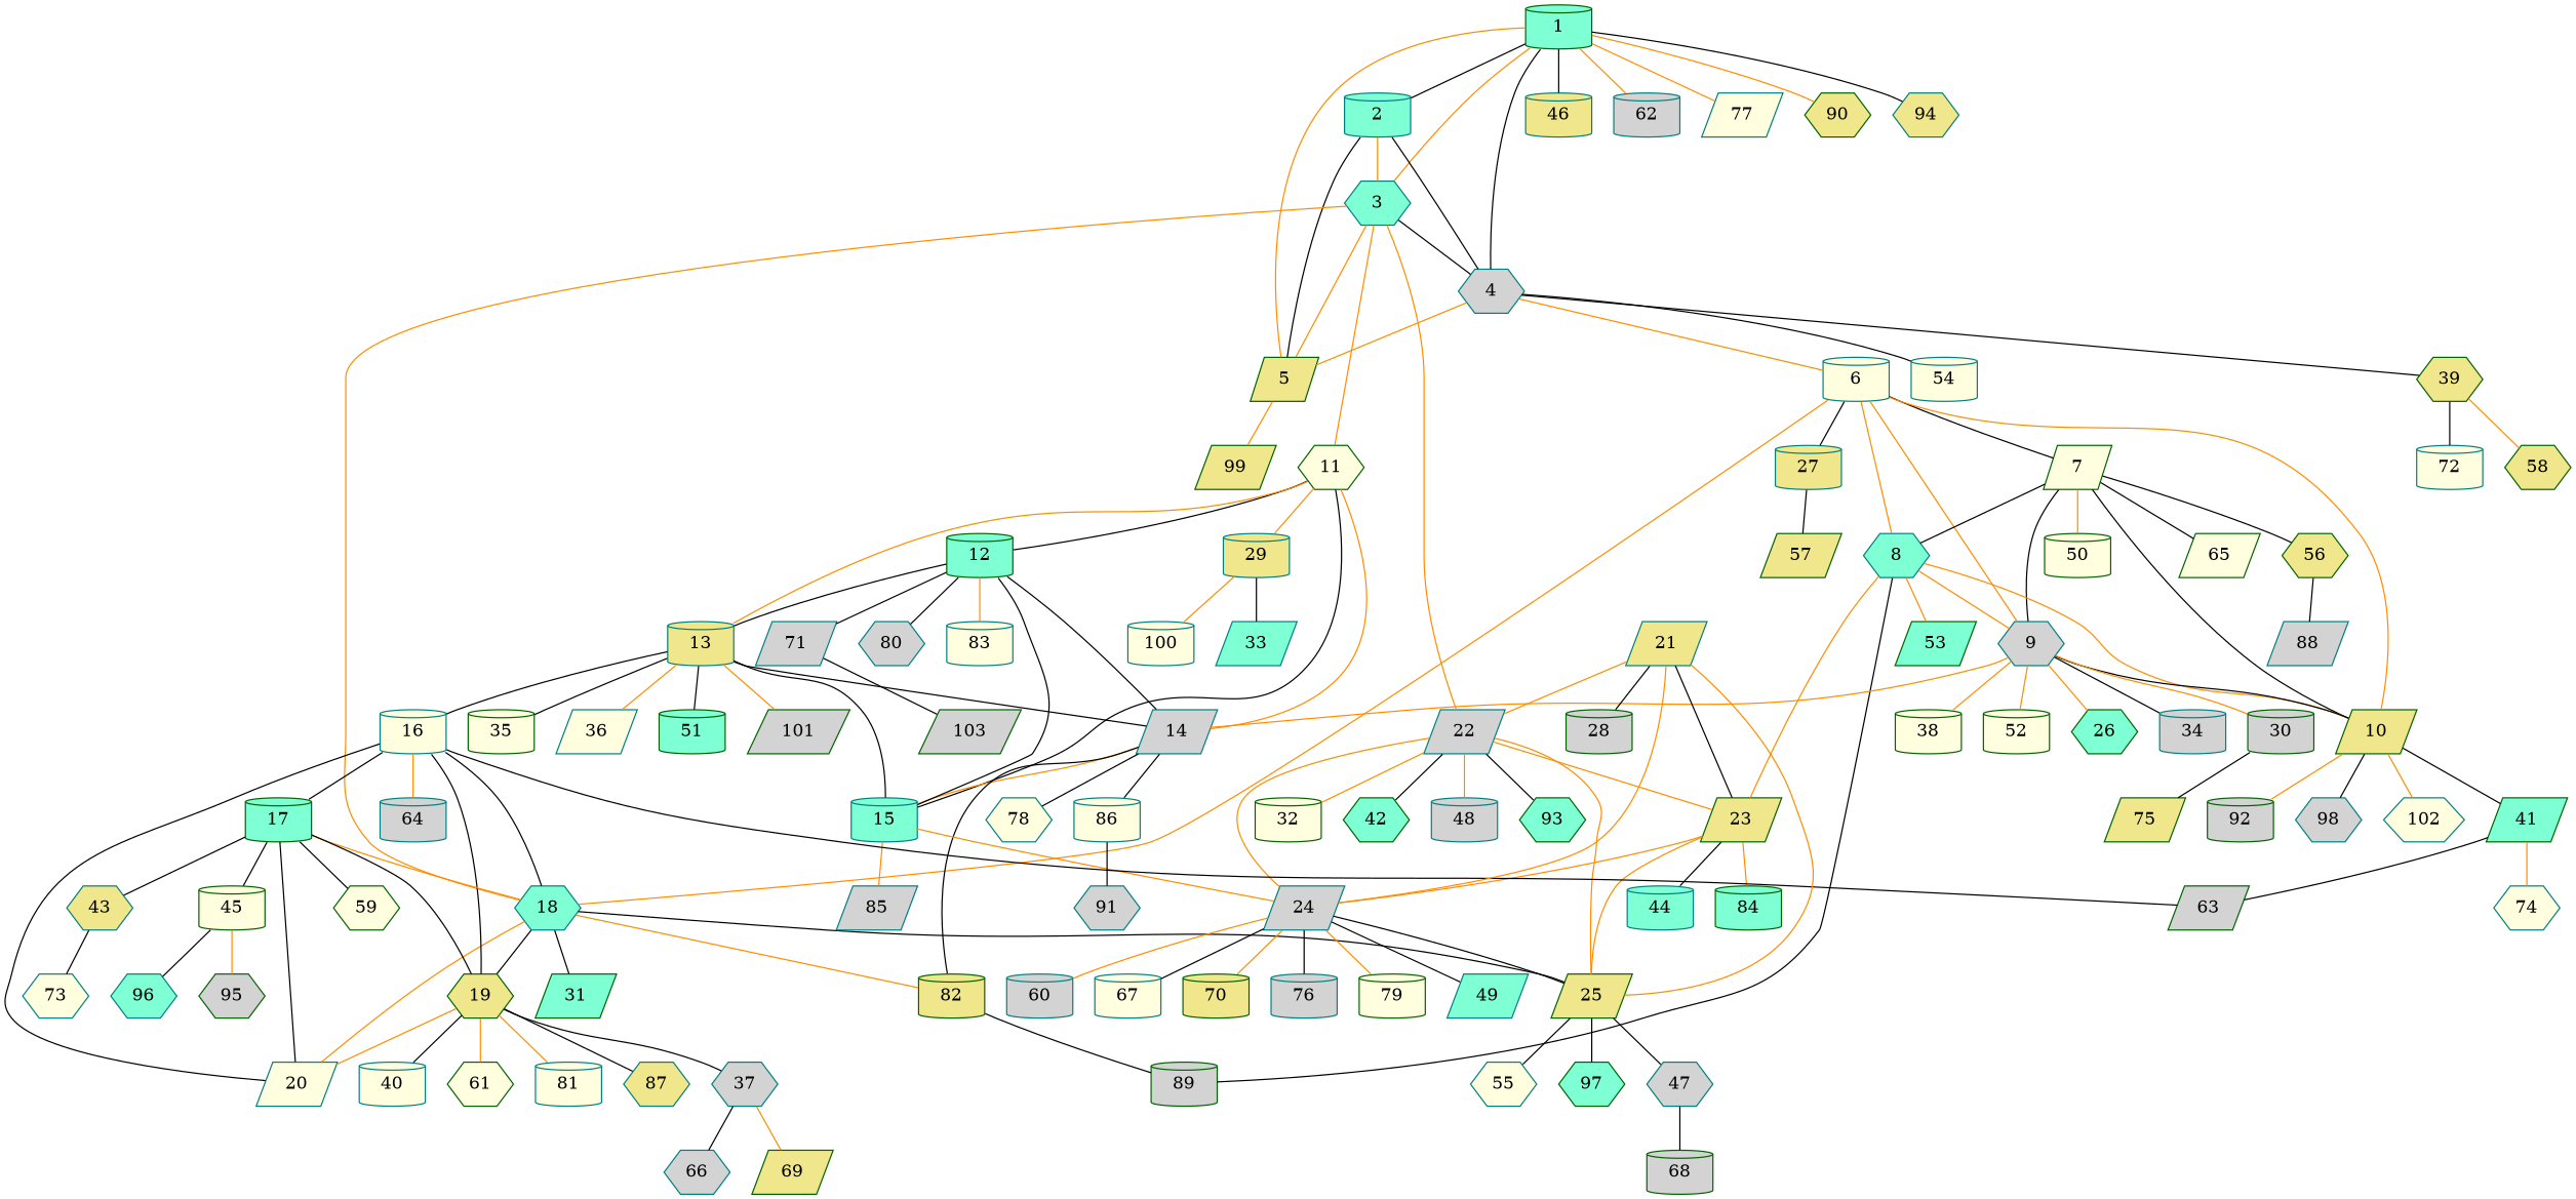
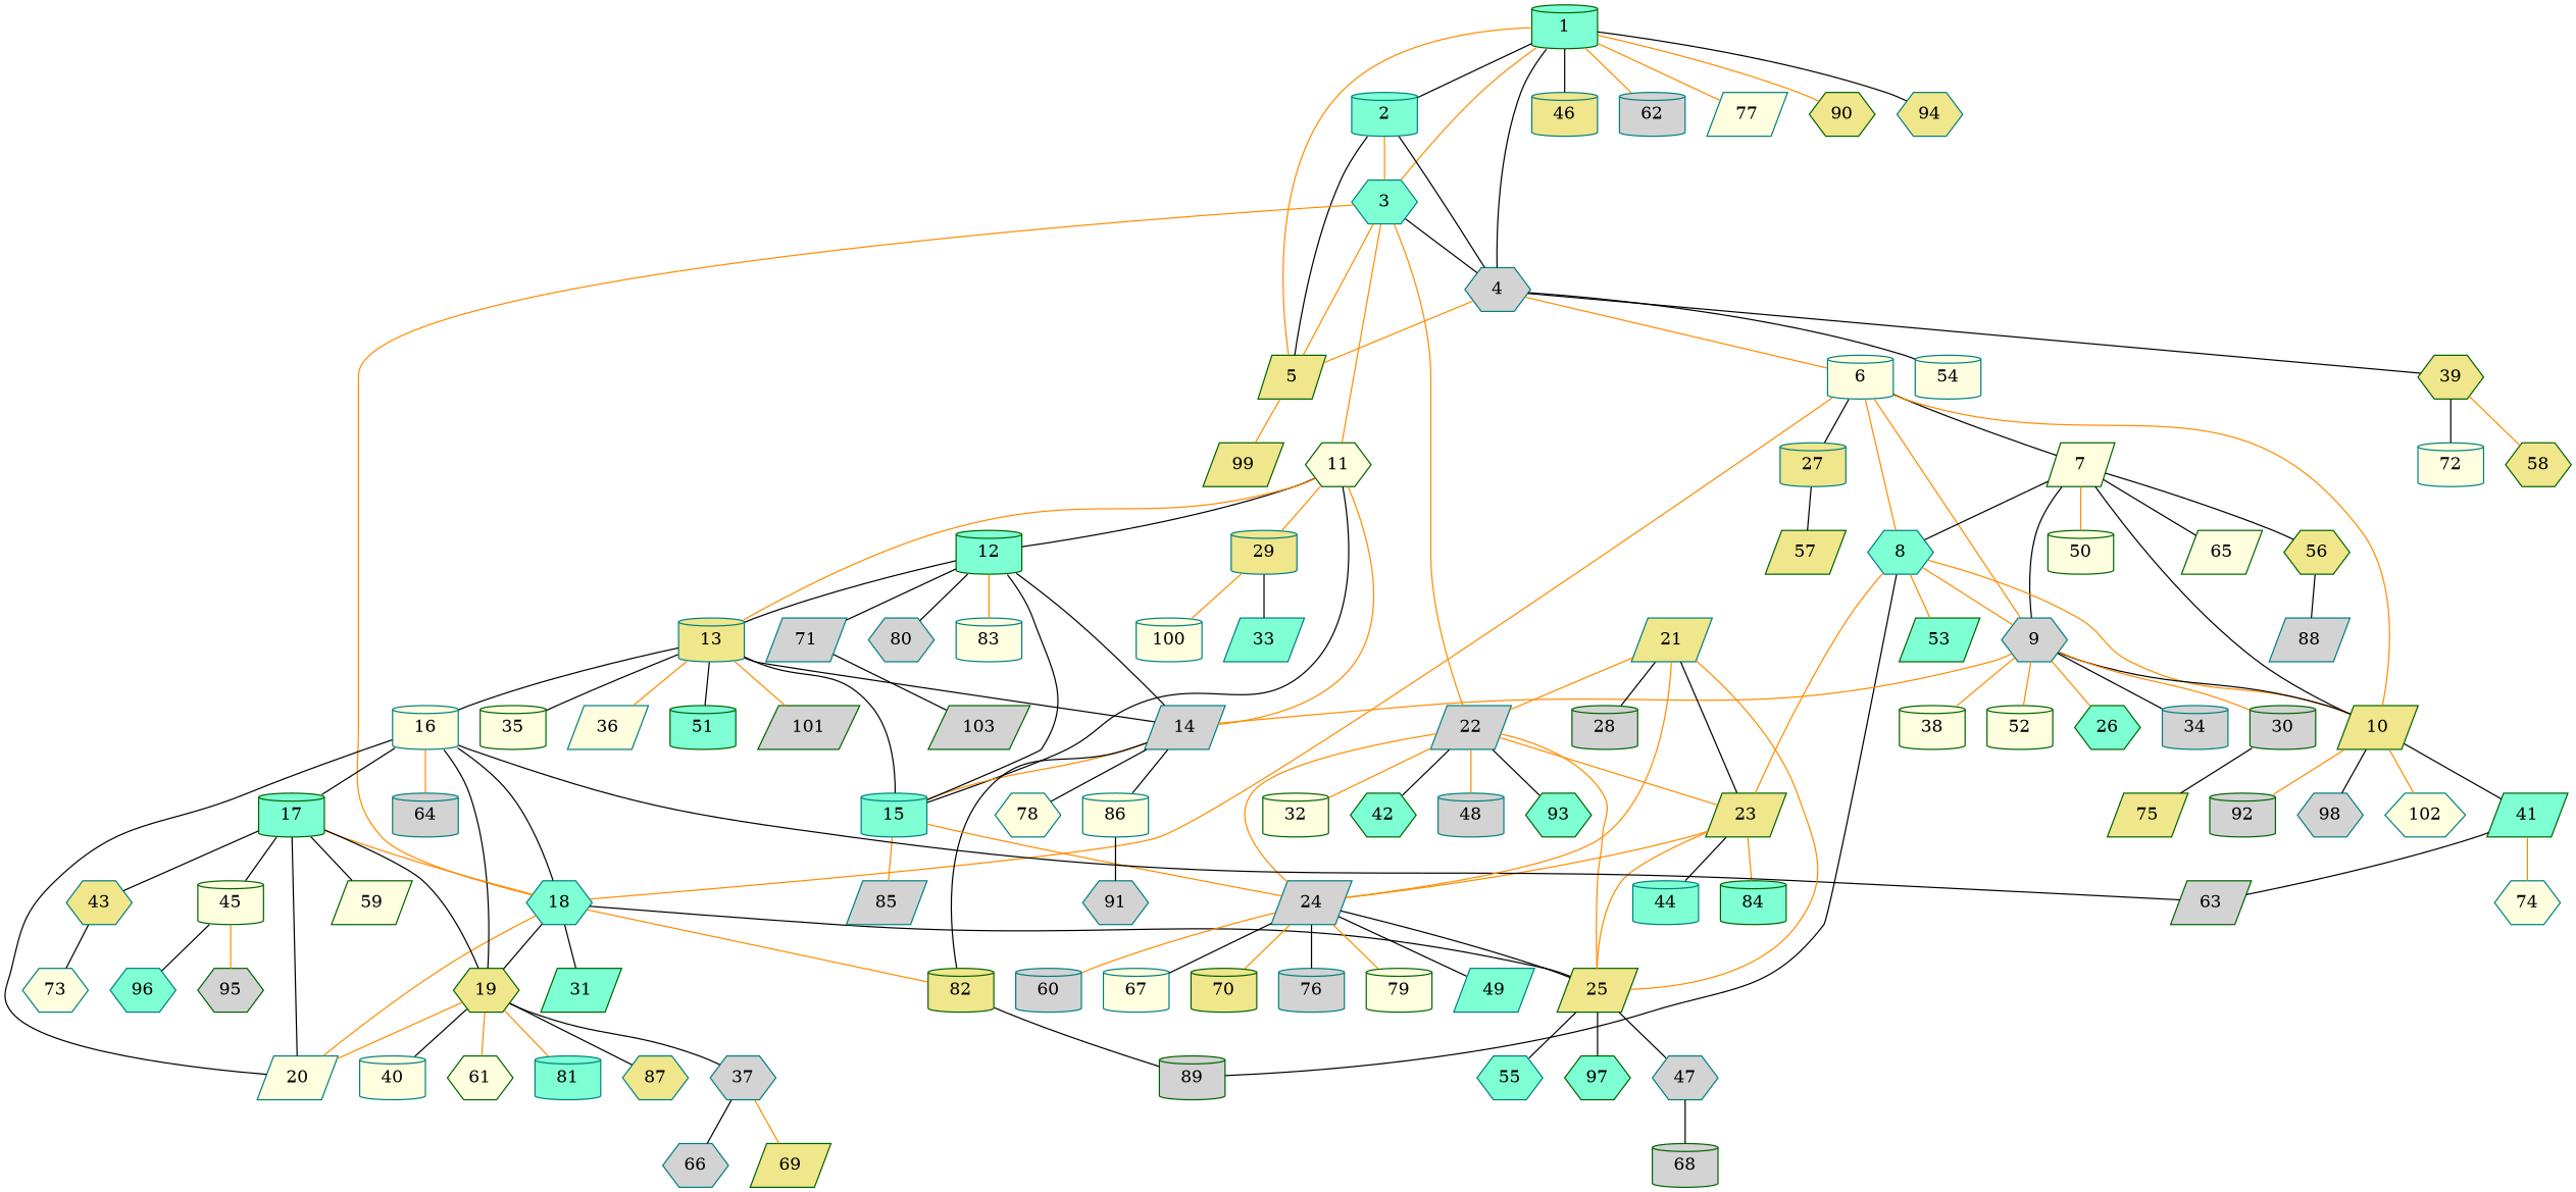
  graph {
    node [color=teal fillcolor=lightyellow shape=cylinder style=filled]
    edge [color=black]
    1 [color=darkgreen fillcolor=aquamarine]
    2 [fillcolor=aquamarine]
    3 [fillcolor=aquamarine shape=hexagon]
    4 [fillcolor=lightgrey shape=hexagon]
    5 [color=darkgreen fillcolor=khaki shape=parallelogram]
    46 [fillcolor=khaki]
    62 [fillcolor=lightgrey]
    77 [shape=parallelogram]
    90 [color=darkgreen fillcolor=khaki shape=hexagon]
    94 [fillcolor=khaki shape=hexagon]
    11 [color=darkgreen shape=hexagon]
    18 [fillcolor=aquamarine shape=hexagon]
    22 [fillcolor=lightgrey shape=parallelogram]
    6
    39 [color=darkgreen fillcolor=khaki shape=hexagon]
    54
    99 [color=darkgreen fillcolor=khaki shape=parallelogram]
    14 [fillcolor=lightgrey shape=parallelogram]
    12 [color=darkgreen fillcolor=aquamarine]
    13 [fillcolor=khaki]
    15 [fillcolor=aquamarine]
    29 [fillcolor=khaki]
    82 [color=darkgreen fillcolor=khaki]
    19 [color=darkgreen fillcolor=khaki shape=hexagon]
    20 [shape=parallelogram]
    25 [color=darkgreen fillcolor=khaki shape=parallelogram]
    31 [color=darkgreen fillcolor=aquamarine shape=parallelogram]
    23 [color=darkgreen fillcolor=khaki shape=parallelogram]
    24 [fillcolor=lightgrey shape=parallelogram]
    32 [color=darkgreen]
    42 [color=darkgreen fillcolor=aquamarine shape=hexagon]
    48 [fillcolor=lightgrey]
    93 [color=darkgreen fillcolor=aquamarine shape=hexagon]
    7 [color=darkgreen shape=parallelogram]
    8 [fillcolor=aquamarine shape=hexagon]
    9 [fillcolor=lightgrey shape=hexagon]
    10 [color=darkgreen fillcolor=khaki shape=parallelogram]
    27 [fillcolor=khaki]
    58 [color=darkgreen fillcolor=khaki shape=hexagon]
    72
    50 [color=darkgreen]
    56 [color=darkgreen fillcolor=khaki shape=hexagon]
    65 [color=darkgreen shape=parallelogram]
    53 [color=darkgreen fillcolor=aquamarine shape=parallelogram]
    89 [color=darkgreen fillcolor=lightgrey]
    26 [color=darkgreen fillcolor=aquamarine shape=hexagon]
    30 [color=darkgreen fillcolor=lightgrey]
    34 [fillcolor=lightgrey]
    38 [color=darkgreen]
    52 [color=darkgreen]
    41 [color=darkgreen fillcolor=aquamarine shape=parallelogram]
    92 [color=darkgreen fillcolor=lightgrey]
    98 [fillcolor=lightgrey shape=hexagon]
    102 [shape=hexagon]
    57 [color=darkgreen fillcolor=khaki shape=parallelogram]
    88 [fillcolor=lightgrey shape=parallelogram]
    44 [fillcolor=aquamarine]
    84 [color=darkgreen fillcolor=aquamarine]
    78 [shape=hexagon]
    86
    75 [color=darkgreen fillcolor=khaki shape=parallelogram]
    63 [color=darkgreen fillcolor=lightgrey shape=parallelogram]
    74 [shape=hexagon]
    71 [fillcolor=lightgrey shape=parallelogram]
    80 [fillcolor=lightgrey shape=hexagon]
    83
    16
    35 [color=darkgreen]
    36 [shape=parallelogram]
    51 [color=darkgreen fillcolor=aquamarine]
    101 [color=darkgreen fillcolor=lightgrey shape=parallelogram]
    85 [fillcolor=lightgrey shape=parallelogram]
    33 [fillcolor=aquamarine shape=parallelogram]
    100
    103 [color=darkgreen fillcolor=lightgrey shape=parallelogram]
    17 [color=darkgreen fillcolor=aquamarine]
    64 [fillcolor=lightgrey]
    91 [fillcolor=lightgrey shape=hexagon]
    49 [fillcolor=aquamarine shape=parallelogram]
    60 [fillcolor=lightgrey]
    67
    70 [color=darkgreen fillcolor=khaki]
    76 [fillcolor=lightgrey]
    79 [color=darkgreen]
    43 [fillcolor=khaki shape=hexagon]
    45 [color=darkgreen]
-   59 [color=darkgreen shape=hexagon]
+   59 [color=darkgreen shape=parallelogram]
    37 [fillcolor=lightgrey shape=hexagon]
    40
    61 [color=darkgreen shape=hexagon]
-   81
+   81 [fillcolor=aquamarine]
    87 [fillcolor=khaki shape=hexagon]
    73 [shape=hexagon]
    95 [color=darkgreen fillcolor=lightgrey shape=hexagon]
    96 [fillcolor=aquamarine shape=hexagon]
    47 [fillcolor=lightgrey shape=hexagon]
-   55 [shape=hexagon]
+   55 [fillcolor=aquamarine shape=hexagon]
    97 [color=darkgreen fillcolor=aquamarine shape=hexagon]
    66 [fillcolor=lightgrey shape=hexagon]
    69 [color=darkgreen fillcolor=khaki shape=parallelogram]
    21 [fillcolor=khaki shape=parallelogram]
    28 [color=darkgreen fillcolor=lightgrey]
    68 [color=darkgreen fillcolor=lightgrey]
    1 -- 2
    1 -- 3 [color=darkorange]
    1 -- 4
    1 -- 5 [color=darkorange]
    1 -- 46
    1 -- 62 [color=darkorange]
    1 -- 77 [color=darkorange]
    1 -- 90 [color=darkorange]
    1 -- 94
    2 -- 3 [color=darkorange]
    2 -- 4
    2 -- 5
    3 -- 4
    3 -- 5 [color=darkorange]
    3 -- 11 [color=darkorange]
    3 -- 18 [color=darkorange]
    3 -- 22 [color=darkorange]
    4 -- 5 [color=darkorange]
    4 -- 6 [color=darkorange]
    4 -- 39
    4 -- 54
    5 -- 99 [color=darkorange]
    11 -- 14 [color=darkorange]
    11 -- 12
    11 -- 13 [color=darkorange]
    11 -- 15
    11 -- 29 [color=darkorange]
    18 -- 82 [color=darkorange]
    18 -- 19
    18 -- 20 [color=darkorange]
    18 -- 25
    18 -- 31
    22 -- 25 [color=darkorange]
    22 -- 23 [color=darkorange]
    22 -- 24 [color=darkorange]
    22 -- 32 [color=darkorange]
    22 -- 42
    22 -- 48 [color=darkorange]
    22 -- 93
    6 -- 18 [color=darkorange]
    6 -- 7
    6 -- 8 [color=darkorange]
    6 -- 9 [color=darkorange]
    6 -- 10 [color=darkorange]
    6 -- 27
    39 -- 58 [color=darkorange]
    39 -- 72
    14 -- 15 [color=darkorange]
    14 -- 82
    14 -- 78
    14 -- 86
    12 -- 14
    12 -- 13
    12 -- 15
    12 -- 71
    12 -- 80
    12 -- 83 [color=darkorange]
    13 -- 14
    13 -- 15
    13 -- 16
    13 -- 35
    13 -- 36 [color=darkorange]
    13 -- 51
    13 -- 101 [color=darkorange]
    15 -- 24 [color=darkorange]
    15 -- 85 [color=darkorange]
    29 -- 33
    29 -- 100 [color=darkorange]
    82 -- 89
    19 -- 20 [color=darkorange]
    19 -- 37
    19 -- 40
    19 -- 61 [color=darkorange]
    19 -- 81 [color=darkorange]
    19 -- 87
    25 -- 47
    25 -- 55
    25 -- 97
    23 -- 25 [color=darkorange]
    23 -- 24 [color=darkorange]
    23 -- 44
    23 -- 84 [color=darkorange]
    24 -- 25
    24 -- 49
    24 -- 60 [color=darkorange]
    24 -- 67
    24 -- 70 [color=darkorange]
    24 -- 76
    24 -- 79 [color=darkorange]
    7 -- 8
    7 -- 9
    7 -- 10
    7 -- 50 [color=darkorange]
    7 -- 56
    7 -- 65
    8 -- 23 [color=darkorange]
    8 -- 9 [color=darkorange]
    8 -- 10 [color=darkorange]
    8 -- 53 [color=darkorange]
    8 -- 89
    9 -- 14 [color=darkorange]
    9 -- 10
    9 -- 26 [color=darkorange]
    9 -- 30 [color=darkorange]
    9 -- 34
    9 -- 38 [color=darkorange]
    9 -- 52 [color=darkorange]
    10 -- 41
    10 -- 92 [color=darkorange]
    10 -- 98
    10 -- 102 [color=darkorange]
    27 -- 57
    56 -- 88
    30 -- 75
    41 -- 63
    41 -- 74 [color=darkorange]
    86 -- 91
    71 -- 103
    16 -- 18
    16 -- 19
    16 -- 20
    16 -- 63
    16 -- 17
    16 -- 64 [color=darkorange]
    17 -- 18 [color=darkorange]
    17 -- 19
    17 -- 20
    17 -- 43
    17 -- 45
    17 -- 59
    43 -- 73
    45 -- 95 [color=darkorange]
    45 -- 96
    37 -- 66
    37 -- 69 [color=darkorange]
    47 -- 68
    21 -- 22 [color=darkorange]
    21 -- 25 [color=darkorange]
    21 -- 23
    21 -- 24 [color=darkorange]
    21 -- 28
  }
